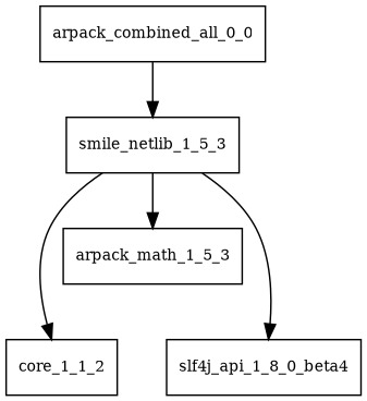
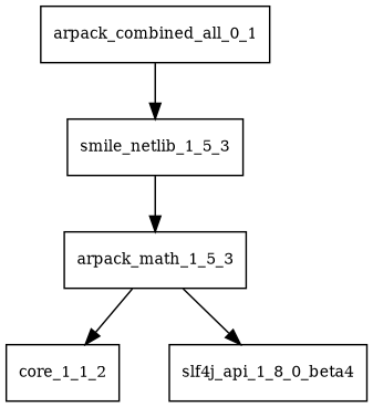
  digraph {
    node [fontsize=10.0 shape=box]
    smile_netlib_1_5_3
    core_1_1_2
    slf4j_api_1_8_0_beta4
    n4 [label=arpack_math_1_5_3]
-   arpack_combined_all_0_1 [label=arpack_combined_all_0_0]
-   smile_netlib_1_5_3 -> core_1_1_2
-   smile_netlib_1_5_3 -> slf4j_api_1_8_0_beta4
+   arpack_combined_all_0_1
+   n4 -> core_1_1_2
+   n4 -> slf4j_api_1_8_0_beta4
    smile_netlib_1_5_3 -> n4
    arpack_combined_all_0_1 -> smile_netlib_1_5_3
  }
